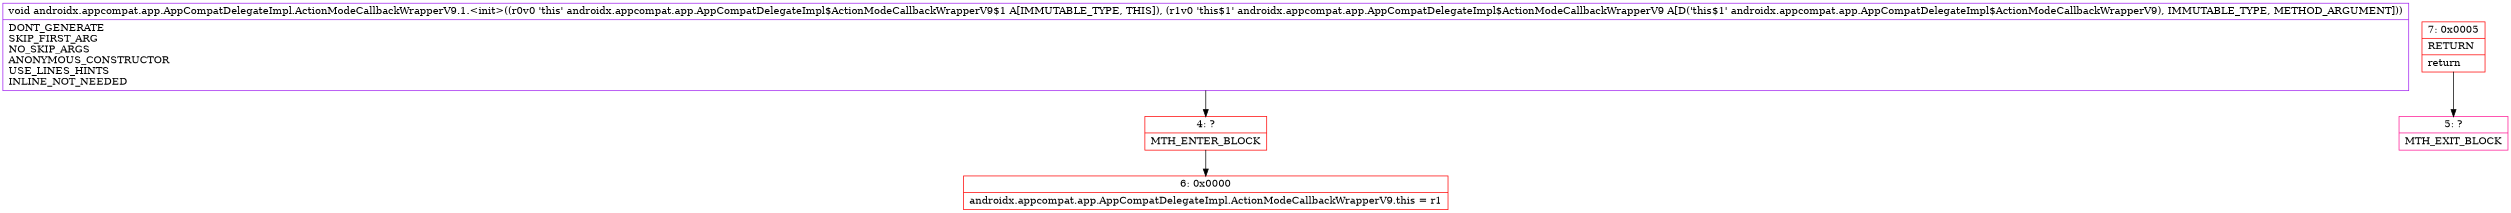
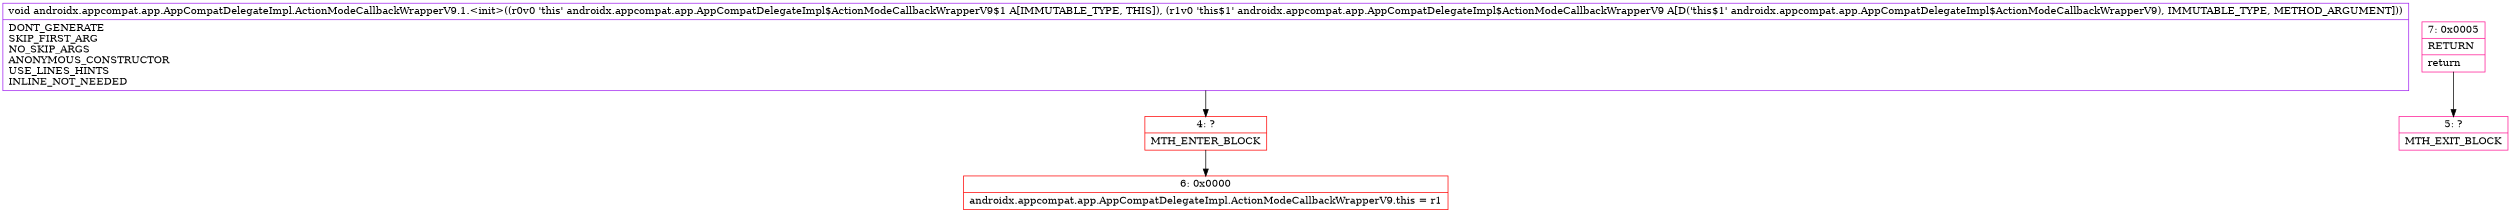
  digraph {
    node [color=red shape=record]
    n1 [label="{4\:\ ?|MTH_ENTER_BLOCK\l}"]
    n2 [label="{6\:\ 0x0000|androidx.appcompat.app.AppCompatDelegateImpl.ActionModeCallbackWrapperV9.this = r1\l}"]
-   n3 [label="{7\:\ 0x0005|RETURN\l|return\l}"]
+   n3 [color=deeppink label="{7\:\ 0x0005|RETURN\l|return\l}"]
    n4 [color=deeppink label="{5\:\ ?|MTH_EXIT_BLOCK\l}"]
    n5 [color=purple label="{void androidx.appcompat.app.AppCompatDelegateImpl.ActionModeCallbackWrapperV9.1.\<init\>((r0v0 'this' androidx.appcompat.app.AppCompatDelegateImpl$ActionModeCallbackWrapperV9$1 A[IMMUTABLE_TYPE, THIS]), (r1v0 'this$1' androidx.appcompat.app.AppCompatDelegateImpl$ActionModeCallbackWrapperV9 A[D('this$1' androidx.appcompat.app.AppCompatDelegateImpl$ActionModeCallbackWrapperV9), IMMUTABLE_TYPE, METHOD_ARGUMENT]))  | DONT_GENERATE\lSKIP_FIRST_ARG\lNO_SKIP_ARGS\lANONYMOUS_CONSTRUCTOR\lUSE_LINES_HINTS\lINLINE_NOT_NEEDED\l}"]
    n1 -> n2
    n3 -> n4
    n5 -> n1
  }
